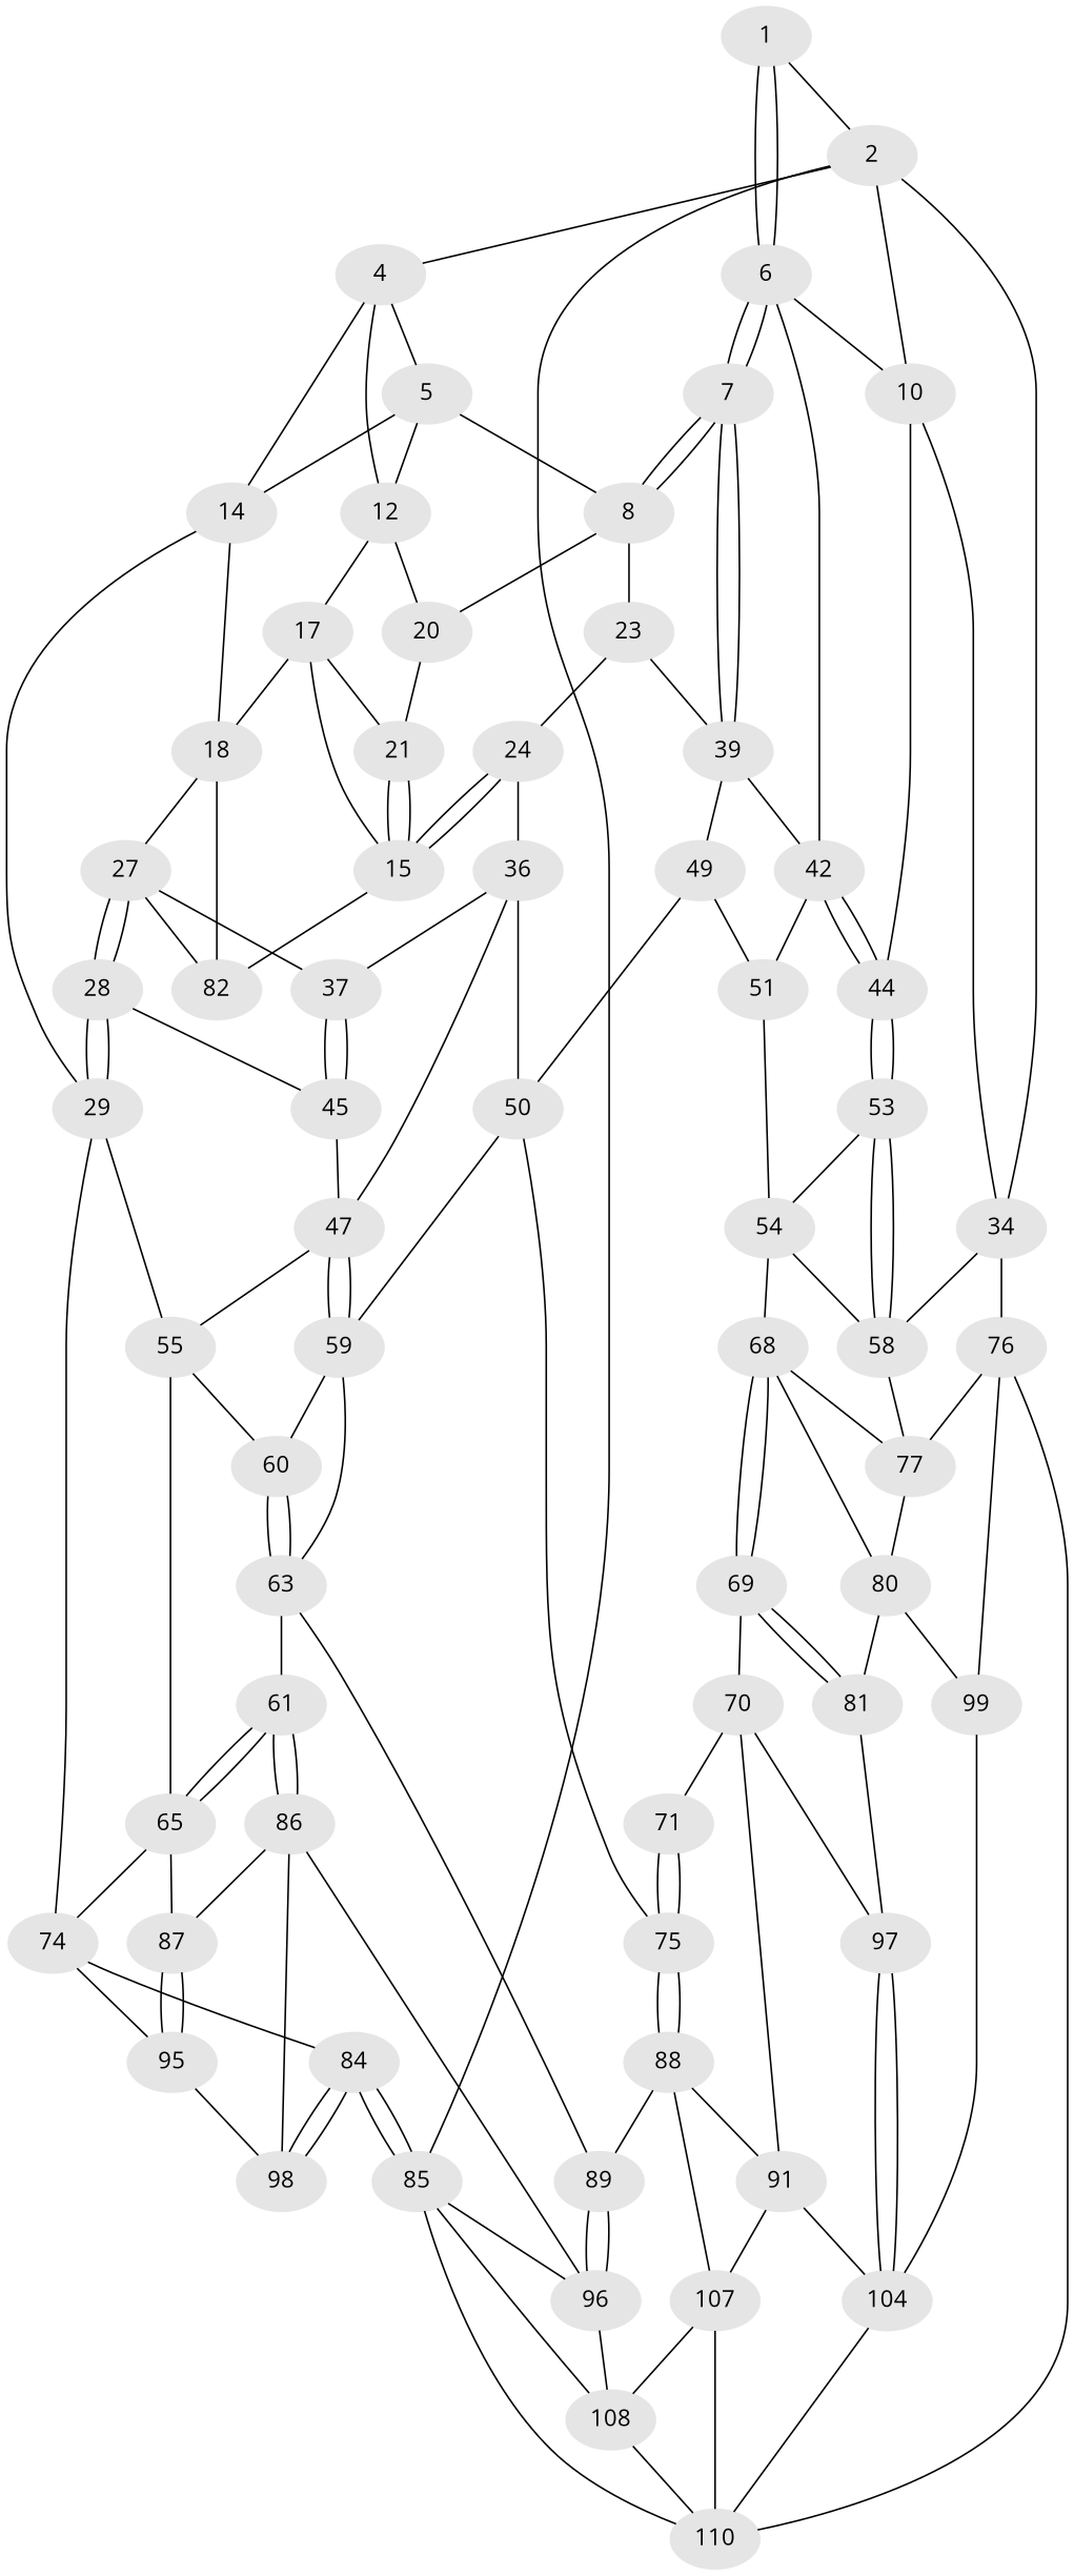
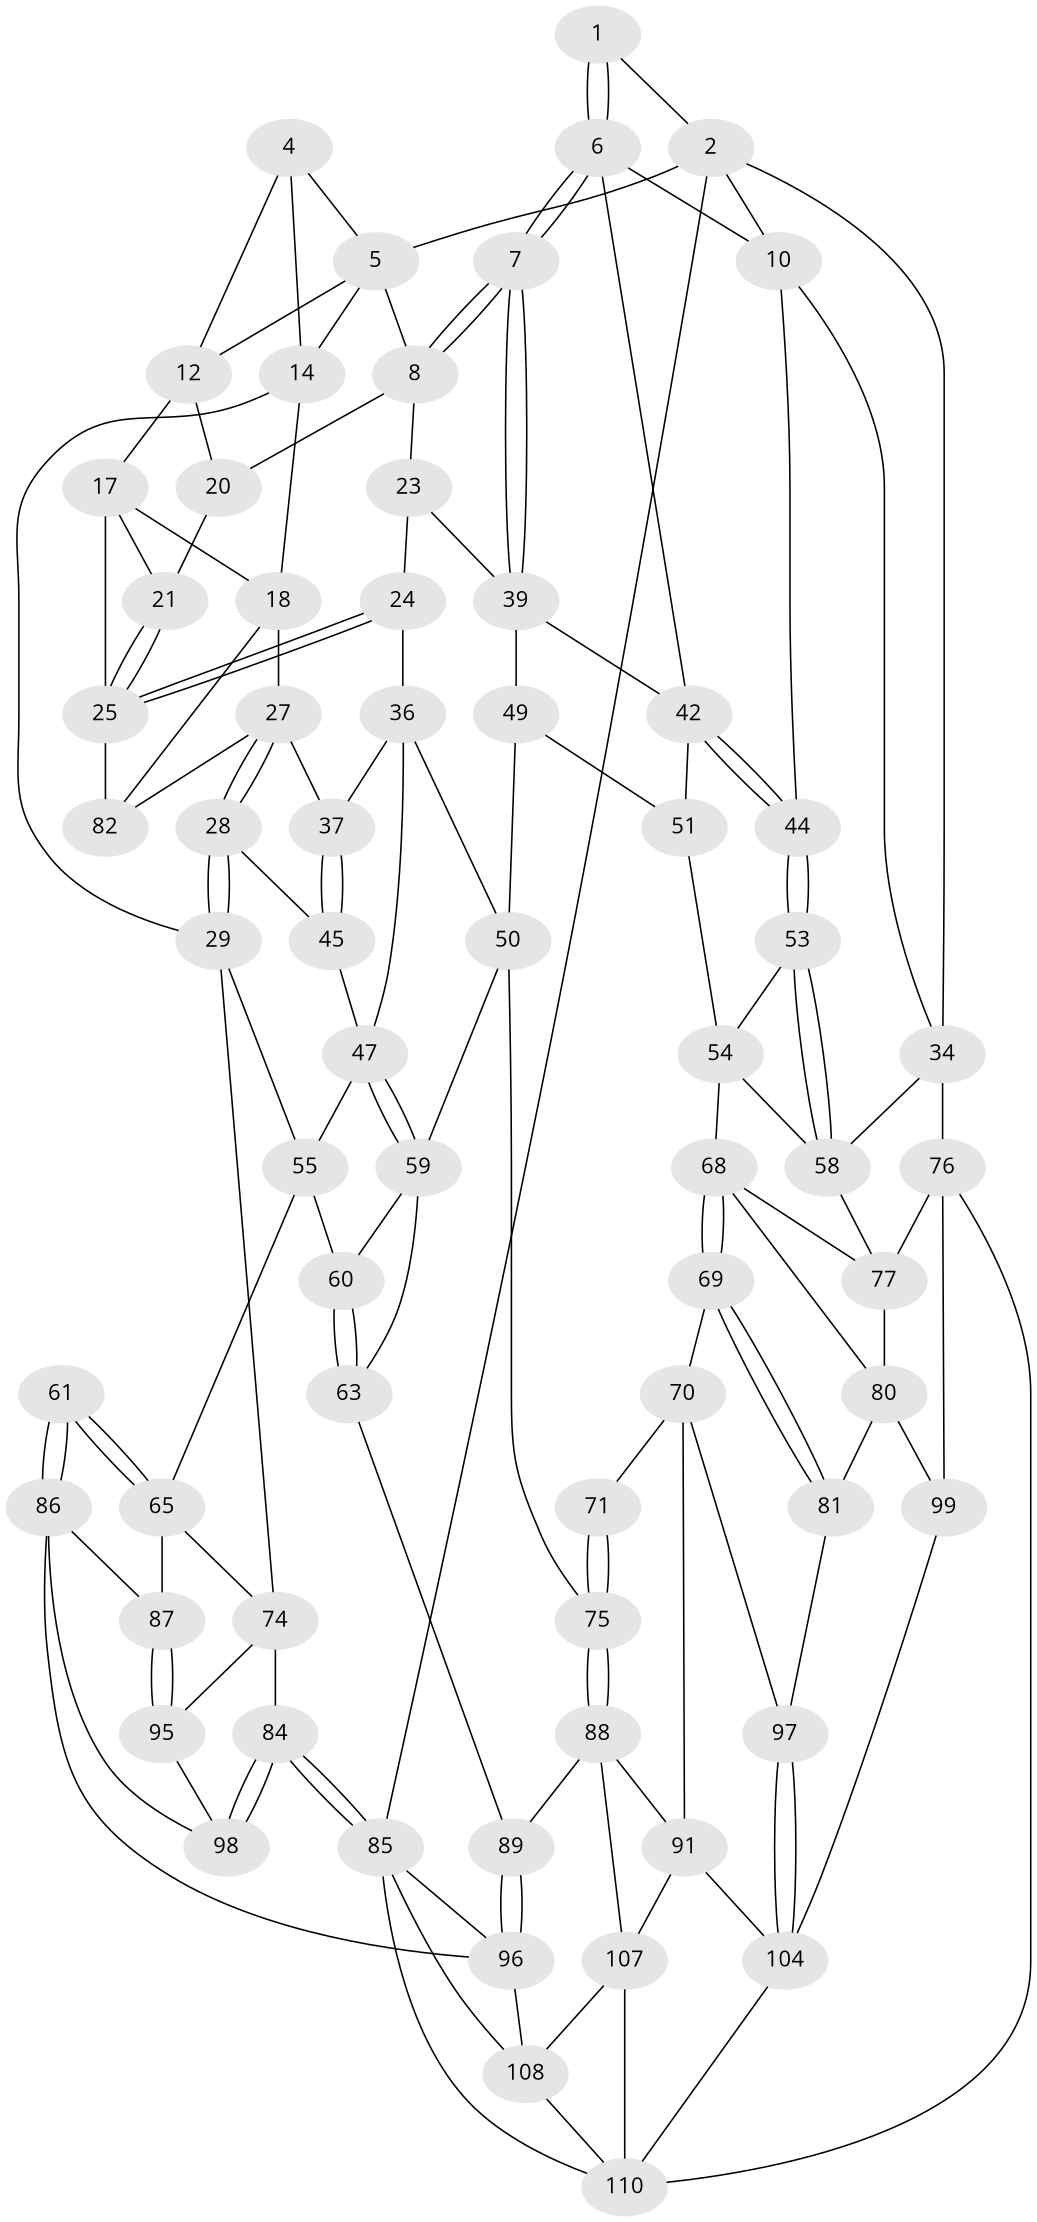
  graph {
    fontname="Open Sans"
    node [color=gray90 fontname="Open Sans" style=filled]
    edge [fontname="Open Sans"]
    2 [super="+3"]
    1
    6 [super="+11"]
    4 [super="+13"]
    10 [super="+33"]
    34 [super="+57"]
    85 [super="+103"]
    7
    42 [super="+43"]
    14 [super="+15"]
    5 [super="+9"]
    12 [super="+16"]
    44
    18 [super="+26"]
    29 [super="+30"]
    58 [super="+72"]
    76 [super="+100"]
    110 [super="+112"]
    96 [super="+102"]
    108 [super="+111"]
    8 [super="+19"]
    20
    17 [super="+22"]
    23 [super="+41"]
    39 [super="+40"]
    51
    49 [super="+52"]
    21
    24 [super="+35"]
    53
-   25 [super="+31" label=15]
+   25 [super="+31"]
    27 [super="+38"]
    n33 [label=82]
    55 [super="+56"]
    74 [super="+83"]
    28
    37
    36 [super="+46"]
    47 [super="+48"]
    50 [super="+61"]
    45
    60
    65 [super="+73"]
    84
    95
    77 [super="+78"]
    99 [super="+101"]
    59 [super="+62"]
    75
    54 [super="+67"]
    63 [super="+66"]
    71
    88 [super="+92"]
    68 [super="+79"]
    69
    80 [super="+82"]
    87
    n58 [label=61]
    89
    86 [super="+97"]
    98
    70 [super="+90"]
    81 [super="+93"]
    91 [super="+105"]
    n65 [label=97]
    107 [super="+109"]
    104 [super="+106"]
-   2 -- 4
+   2 -- 5
    2 -- 10
    2 -- 34
    2 -- 85
    1 -- 2
    1 -- 6
    1 -- 6
    6 -- 10
    6 -- 7
    6 -- 7
    6 -- 42
    4 -- 14
    4 -- 5
    4 -- 12
    10 -- 34
    10 -- 44
    34 -- 58
    34 -- 76 [weight=2]
    85 -- 110
    85 -- 96
    85 -- 108
    7 -- 8
    7 -- 8
    7 -- 39
    7 -- 39
    42 -- 44
    42 -- 44
    42 -- 51
    14 -- 18
    14 -- 29
    5 -- 14
    5 -- 12
    5 -- 8
    12 -- 20
    12 -- 17
    44 -- 53
    44 -- 53
    18 -- 27
    18 -- n33
    29 -- 55
    29 -- 74
    58 -- 77
    76 -- 110
    76 -- 77
    76 -- 99
    96 -- 108
    108 -- 110
    8 -- 20
    8 -- 23
    20 -- 21
    17 -- 18
    17 -- 21
    17 -- 25
    23 -- 39
    23 -- 24 [weight=2]
    39 -- 42
    39 -- 49
    51 -- 54
    49 -- 51
    49 -- 50
    21 -- 25
    21 -- 25
    24 -- 25
    24 -- 25
    24 -- 36
    53 -- 58
    53 -- 58
    53 -- 54
    25 -- n33
    27 -- n33
    27 -- 28
    27 -- 28
    27 -- 37
    55 -- 60
    55 -- 65
    74 -- 84
    74 -- 95
    28 -- 29
    28 -- 29
    28 -- 45
    37 -- 45
    37 -- 45
    36 -- 37
    36 -- 47
    36 -- 50
    47 -- 55
    47 -- 59
    47 -- 59
    50 -- 59
    50 -- 75
    45 -- 47
    60 -- 63
    60 -- 63
    65 -- 74
    65 -- 87
    84 -- 85
    84 -- 85
    84 -- 98
    84 -- 98
    95 -- 98
    77 -- 80
    99 -- 104
    59 -- 60
    59 -- 63
    75 -- 88
    75 -- 88
    54 -- 58
    54 -- 68
-   63 -- n58
    63 -- 89
    71 -- 75
    71 -- 75
    88 -- 89
    88 -- 91
    88 -- 107
    68 -- 77
    68 -- 69
    68 -- 69
    68 -- 80
    69 -- 70
    69 -- 81
    69 -- 81
    80 -- 99
    80 -- 81
    87 -- 95
    87 -- 95
    n58 -- 65
    n58 -- 65
    n58 -- 86
    n58 -- 86
    89 -- 96
    89 -- 96
    86 -- 96
    86 -- 87
    86 -- 98
    70 -- 71
    70 -- 91
    70 -- n65
    81 -- n65
    91 -- 107
    91 -- 104
    n65 -- 104
    n65 -- 104
    107 -- 110
    107 -- 108
    104 -- 110
  }
